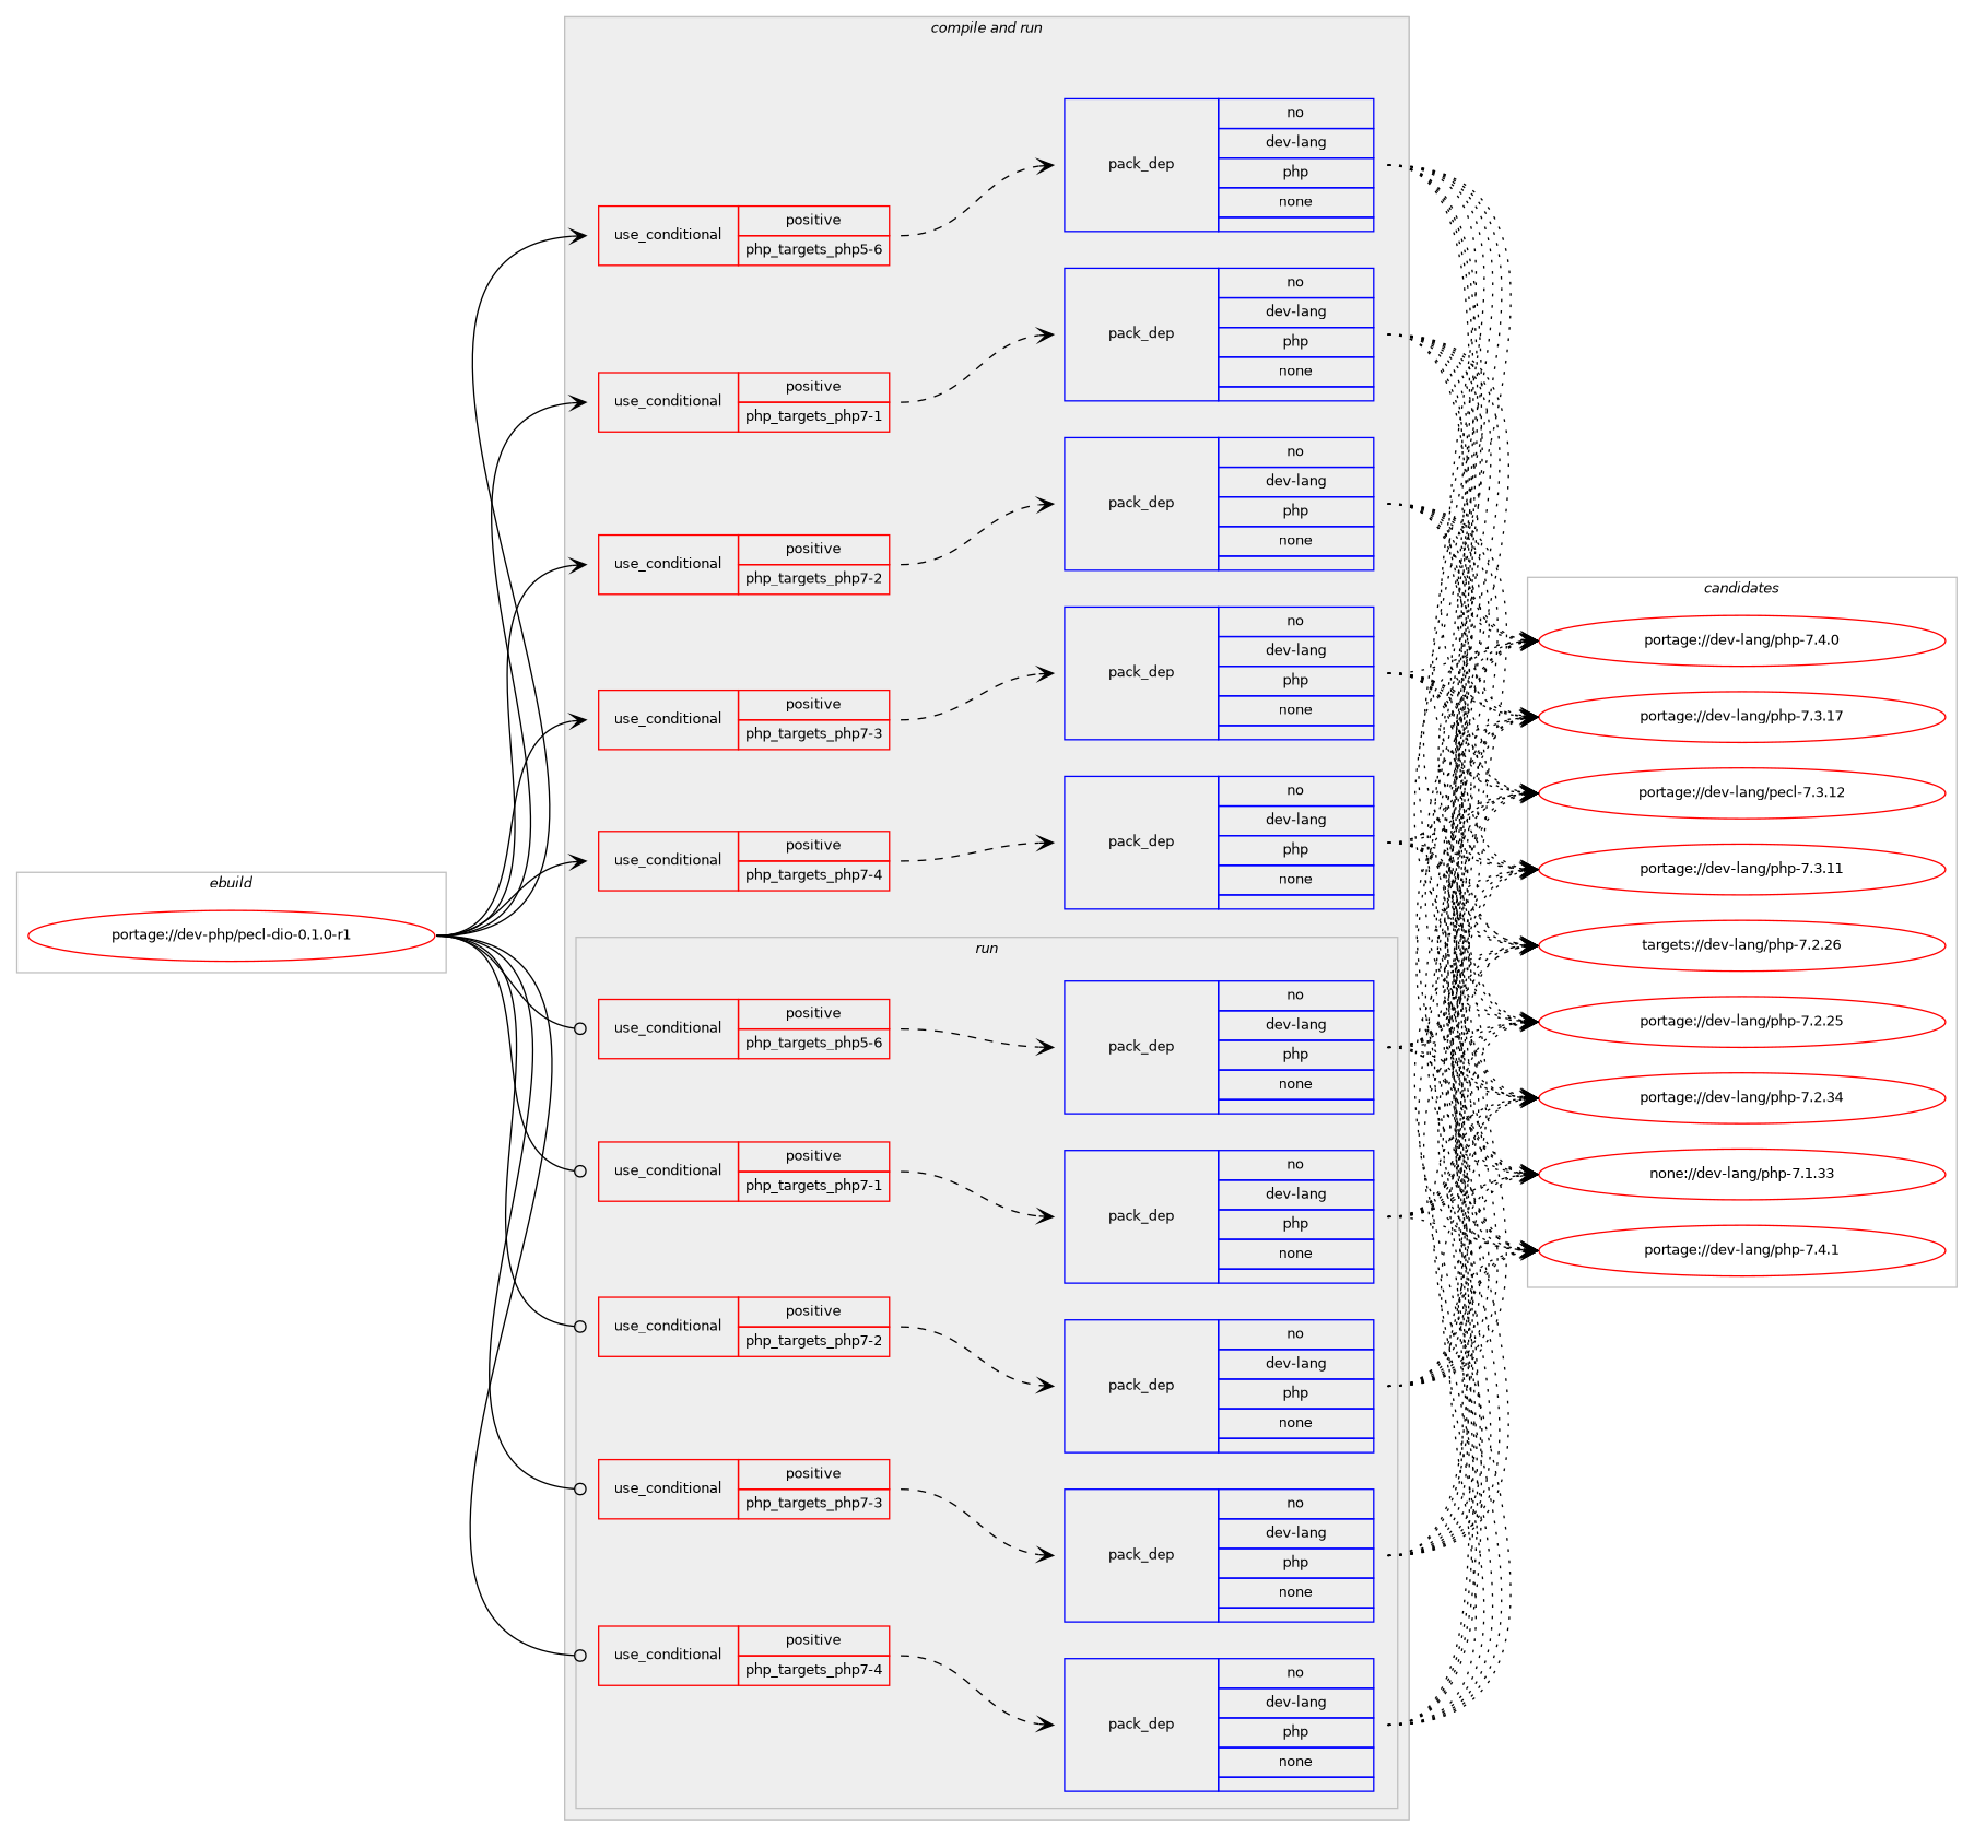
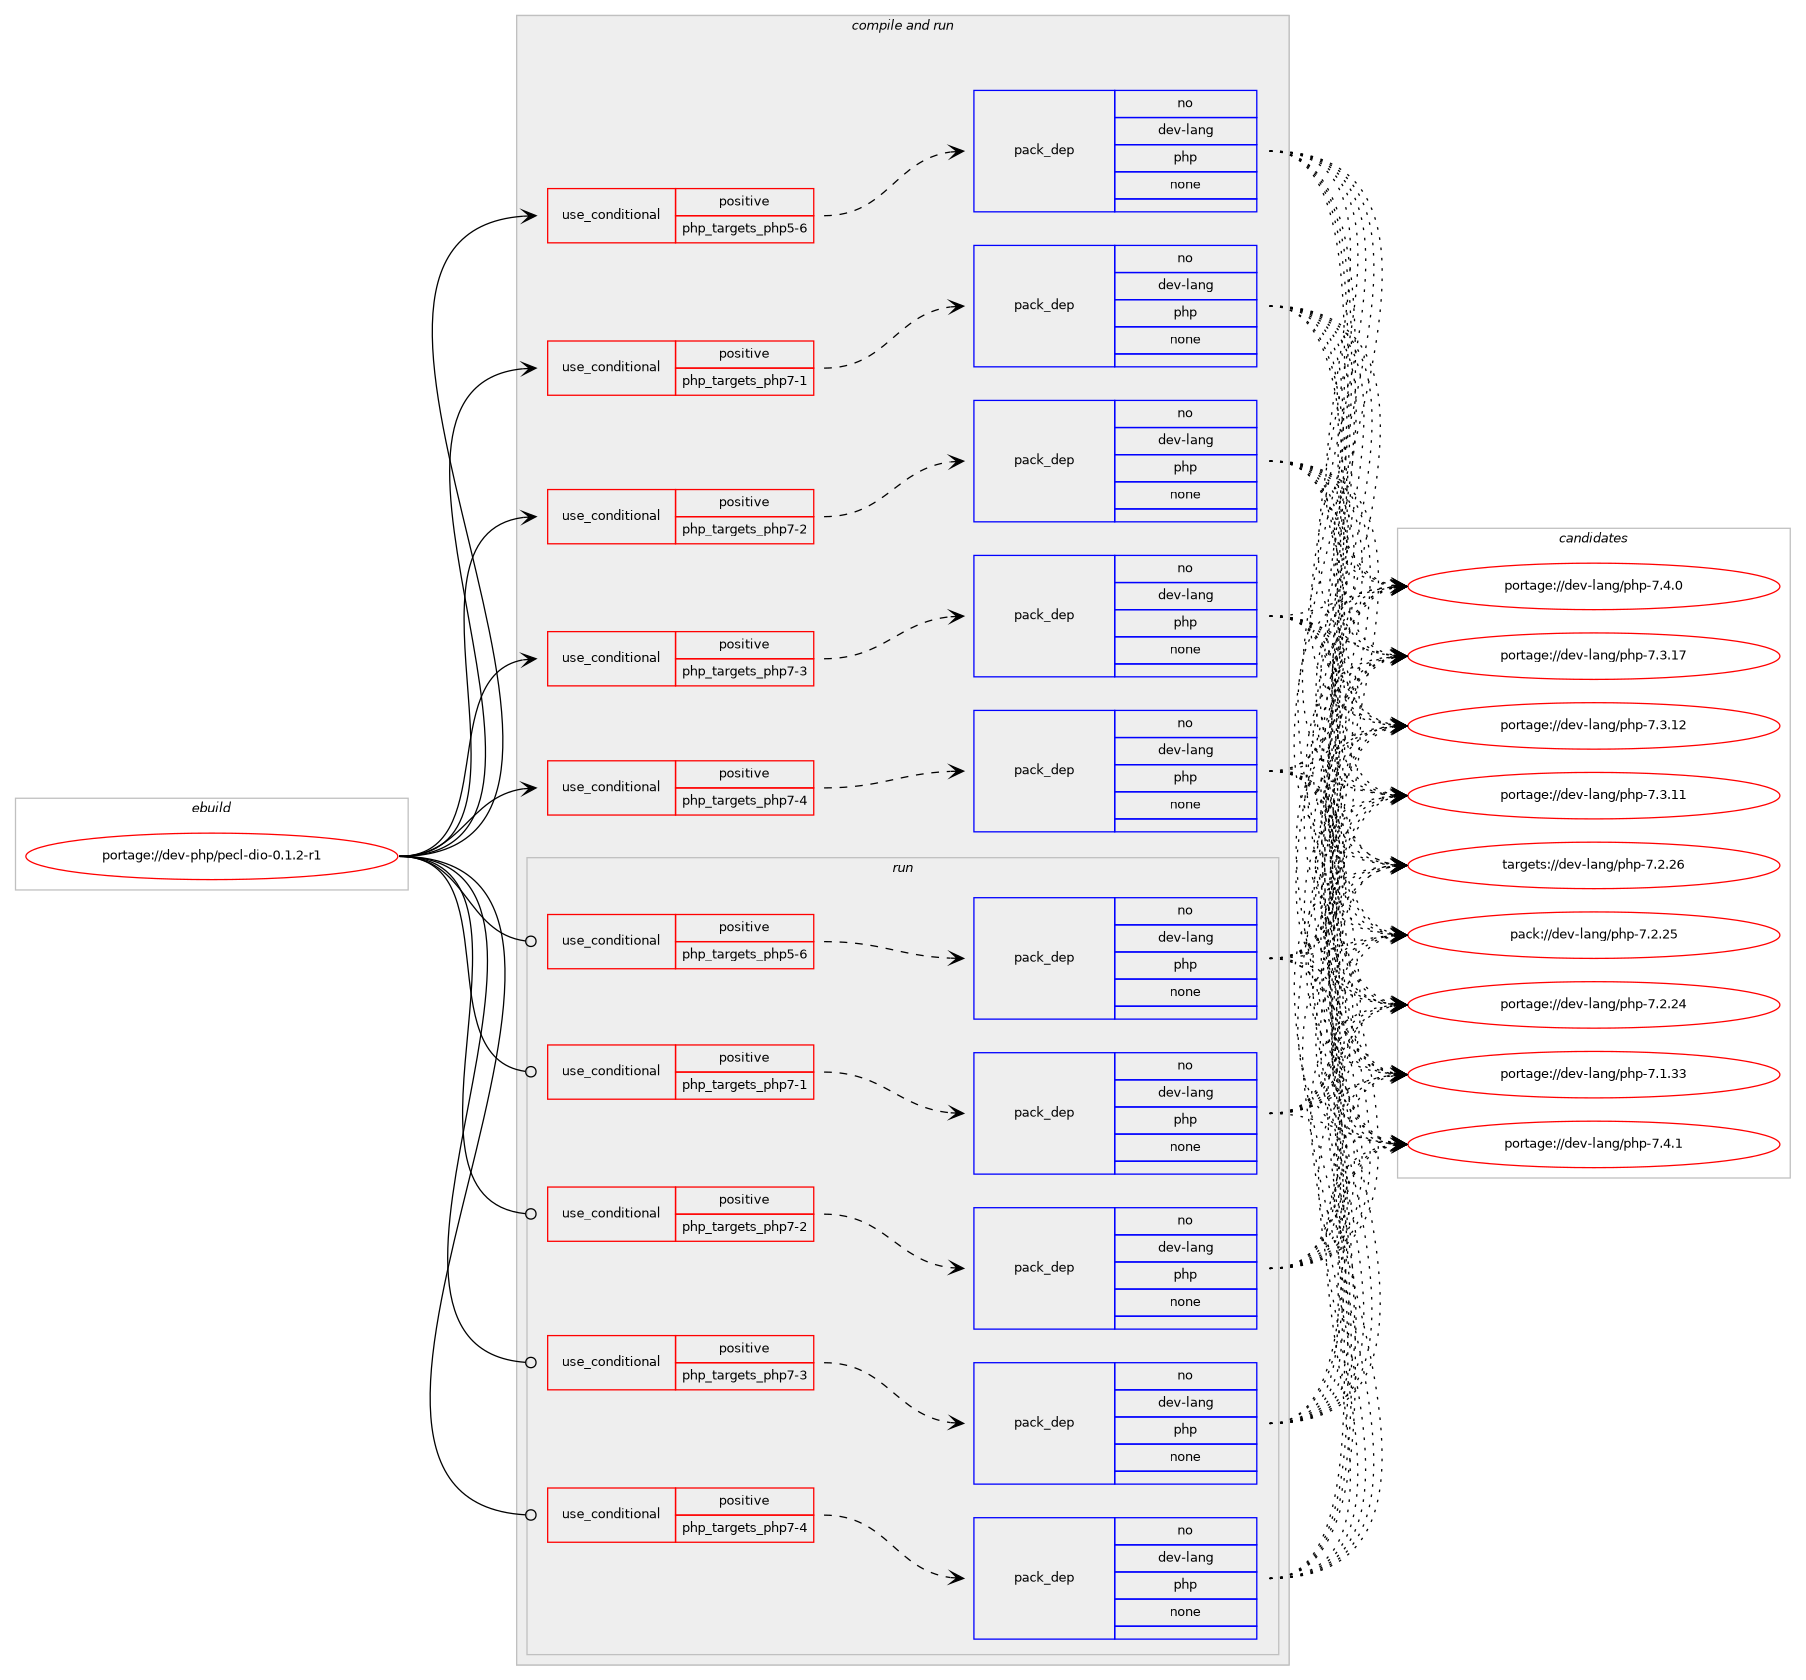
  digraph {
    compound=true
    concentrate=true
    fontname=Helvetica
    fontsize=10
    newrank=true
    rankdir=LR
    ranksep=1.5
    node [color=red fontname=Helvetica fontsize=10 shape=none]
    edge [arrowhead=vee headport=w style=dotted tailport=e weight=100]
-   n1 [label="portage://dev-php/pecl-dio-0.1.0-r1" width=4 shape=""]
+   n1 [label="portage://dev-php/pecl-dio-0.1.2-r1" width=4 shape=""]
    n2 [color=blue label=<<TABLE BORDER="0" CELLBORDER="1" CELLSPACING="0" CELLPADDING="4" WIDTH="220"><TR><TD ROWSPAN="6" CELLPADDING="30">pack_dep</TD></TR><TR><TD WIDTH="110">no</TD></TR><TR><TD>dev-lang</TD></TR><TR><TD>php</TD></TR><TR><TD>none</TD></TR><TR><TD></TD></TR></TABLE>>]
    n3 [label=<<TABLE BORDER="0" CELLBORDER="1" CELLSPACING="0" CELLPADDING="4"><TR><TD ROWSPAN="3" CELLPADDING="10">use_conditional</TD></TR><TR><TD>positive</TD></TR><TR><TD>php_targets_php5-6</TD></TR></TABLE>>]
    n4 [color=blue label=<<TABLE BORDER="0" CELLBORDER="1" CELLSPACING="0" CELLPADDING="4" WIDTH="220"><TR><TD ROWSPAN="6" CELLPADDING="30">pack_dep</TD></TR><TR><TD WIDTH="110">no</TD></TR><TR><TD>dev-lang</TD></TR><TR><TD>php</TD></TR><TR><TD>none</TD></TR><TR><TD></TD></TR></TABLE>>]
    n5 [label=<<TABLE BORDER="0" CELLBORDER="1" CELLSPACING="0" CELLPADDING="4"><TR><TD ROWSPAN="3" CELLPADDING="10">use_conditional</TD></TR><TR><TD>positive</TD></TR><TR><TD>php_targets_php7-1</TD></TR></TABLE>>]
    n6 [color=blue label=<<TABLE BORDER="0" CELLBORDER="1" CELLSPACING="0" CELLPADDING="4" WIDTH="220"><TR><TD ROWSPAN="6" CELLPADDING="30">pack_dep</TD></TR><TR><TD WIDTH="110">no</TD></TR><TR><TD>dev-lang</TD></TR><TR><TD>php</TD></TR><TR><TD>none</TD></TR><TR><TD></TD></TR></TABLE>>]
    n7 [label=<<TABLE BORDER="0" CELLBORDER="1" CELLSPACING="0" CELLPADDING="4"><TR><TD ROWSPAN="3" CELLPADDING="10">use_conditional</TD></TR><TR><TD>positive</TD></TR><TR><TD>php_targets_php7-2</TD></TR></TABLE>>]
    n8 [color=blue label=<<TABLE BORDER="0" CELLBORDER="1" CELLSPACING="0" CELLPADDING="4" WIDTH="220"><TR><TD ROWSPAN="6" CELLPADDING="30">pack_dep</TD></TR><TR><TD WIDTH="110">no</TD></TR><TR><TD>dev-lang</TD></TR><TR><TD>php</TD></TR><TR><TD>none</TD></TR><TR><TD></TD></TR></TABLE>>]
    n9 [label=<<TABLE BORDER="0" CELLBORDER="1" CELLSPACING="0" CELLPADDING="4"><TR><TD ROWSPAN="3" CELLPADDING="10">use_conditional</TD></TR><TR><TD>positive</TD></TR><TR><TD>php_targets_php7-3</TD></TR></TABLE>>]
    n10 [color=blue label=<<TABLE BORDER="0" CELLBORDER="1" CELLSPACING="0" CELLPADDING="4" WIDTH="220"><TR><TD ROWSPAN="6" CELLPADDING="30">pack_dep</TD></TR><TR><TD WIDTH="110">no</TD></TR><TR><TD>dev-lang</TD></TR><TR><TD>php</TD></TR><TR><TD>none</TD></TR><TR><TD></TD></TR></TABLE>>]
    n11 [label=<<TABLE BORDER="0" CELLBORDER="1" CELLSPACING="0" CELLPADDING="4"><TR><TD ROWSPAN="3" CELLPADDING="10">use_conditional</TD></TR><TR><TD>positive</TD></TR><TR><TD>php_targets_php7-4</TD></TR></TABLE>>]
    n12 [color=blue label=<<TABLE BORDER="0" CELLBORDER="1" CELLSPACING="0" CELLPADDING="4" WIDTH="220"><TR><TD ROWSPAN="6" CELLPADDING="30">pack_dep</TD></TR><TR><TD WIDTH="110">no</TD></TR><TR><TD>dev-lang</TD></TR><TR><TD>php</TD></TR><TR><TD>none</TD></TR><TR><TD></TD></TR></TABLE>>]
    n13 [label=<<TABLE BORDER="0" CELLBORDER="1" CELLSPACING="0" CELLPADDING="4"><TR><TD ROWSPAN="3" CELLPADDING="10">use_conditional</TD></TR><TR><TD>positive</TD></TR><TR><TD>php_targets_php5-6</TD></TR></TABLE>>]
    n14 [color=blue label=<<TABLE BORDER="0" CELLBORDER="1" CELLSPACING="0" CELLPADDING="4" WIDTH="220"><TR><TD ROWSPAN="6" CELLPADDING="30">pack_dep</TD></TR><TR><TD WIDTH="110">no</TD></TR><TR><TD>dev-lang</TD></TR><TR><TD>php</TD></TR><TR><TD>none</TD></TR><TR><TD></TD></TR></TABLE>>]
    n15 [label=<<TABLE BORDER="0" CELLBORDER="1" CELLSPACING="0" CELLPADDING="4"><TR><TD ROWSPAN="3" CELLPADDING="10">use_conditional</TD></TR><TR><TD>positive</TD></TR><TR><TD>php_targets_php7-1</TD></TR></TABLE>>]
    n16 [color=blue label=<<TABLE BORDER="0" CELLBORDER="1" CELLSPACING="0" CELLPADDING="4" WIDTH="220"><TR><TD ROWSPAN="6" CELLPADDING="30">pack_dep</TD></TR><TR><TD WIDTH="110">no</TD></TR><TR><TD>dev-lang</TD></TR><TR><TD>php</TD></TR><TR><TD>none</TD></TR><TR><TD></TD></TR></TABLE>>]
    n17 [label=<<TABLE BORDER="0" CELLBORDER="1" CELLSPACING="0" CELLPADDING="4"><TR><TD ROWSPAN="3" CELLPADDING="10">use_conditional</TD></TR><TR><TD>positive</TD></TR><TR><TD>php_targets_php7-2</TD></TR></TABLE>>]
    n18 [color=blue label=<<TABLE BORDER="0" CELLBORDER="1" CELLSPACING="0" CELLPADDING="4" WIDTH="220"><TR><TD ROWSPAN="6" CELLPADDING="30">pack_dep</TD></TR><TR><TD WIDTH="110">no</TD></TR><TR><TD>dev-lang</TD></TR><TR><TD>php</TD></TR><TR><TD>none</TD></TR><TR><TD></TD></TR></TABLE>>]
    n19 [label=<<TABLE BORDER="0" CELLBORDER="1" CELLSPACING="0" CELLPADDING="4"><TR><TD ROWSPAN="3" CELLPADDING="10">use_conditional</TD></TR><TR><TD>positive</TD></TR><TR><TD>php_targets_php7-3</TD></TR></TABLE>>]
    n20 [color=blue label=<<TABLE BORDER="0" CELLBORDER="1" CELLSPACING="0" CELLPADDING="4" WIDTH="220"><TR><TD ROWSPAN="6" CELLPADDING="30">pack_dep</TD></TR><TR><TD WIDTH="110">no</TD></TR><TR><TD>dev-lang</TD></TR><TR><TD>php</TD></TR><TR><TD>none</TD></TR><TR><TD></TD></TR></TABLE>>]
    n21 [label=<<TABLE BORDER="0" CELLBORDER="1" CELLSPACING="0" CELLPADDING="4"><TR><TD ROWSPAN="3" CELLPADDING="10">use_conditional</TD></TR><TR><TD>positive</TD></TR><TR><TD>php_targets_php7-4</TD></TR></TABLE>>]
    n22 [label="portage://dev-lang/php-7.4.1" width=4 shape=""]
    n23 [label="portage://dev-lang/php-7.4.0" width=4 shape=""]
    n24 [label="portage://dev-lang/php-7.3.17" width=4 shape=""]
-   n25 [label="portage://dev-lang/pecl-7.3.12" width=4 shape=""]
+   n25 [label="portage://dev-lang/php-7.3.12" width=4 shape=""]
    n26 [label="portage://dev-lang/php-7.3.11" width=4 shape=""]
    n27 [label="targets://dev-lang/php-7.2.26" width=4 shape=""]
-   n28 [label="portage://dev-lang/php-7.2.25" width=4 shape=""]
-   n29 [label="portage://dev-lang/php-7.2.34" width=4 shape=""]
-   n30 [label="none://dev-lang/php-7.1.33" width=4 shape=""]
+   n28 [label="pack://dev-lang/php-7.2.25" width=4 shape=""]
+   n29 [label="portage://dev-lang/php-7.2.24" width=4 shape=""]
+   n30 [label="portage://dev-lang/php-7.1.33" width=4 shape=""]
    subgraph cluster_1 {
      color=gray
      label=<<i>ebuild</i>>
      n1
    }
    subgraph cluster_2 {
      color=gray
      label=<<i>dependencies</i>>
      subgraph cluster_3 {
        color=gray
        fillcolor="#eeeeee"
        label=<<i>compile</i>>
        style=filled
        subgraph sub_4 {
          color=gray
          fillcolor="#eeeeee"
          label=<<i>compile</i>>
          style=filled
          n3
          subgraph sub_5 {
            color=gray
            fillcolor="#eeeeee"
            label=<<i>compile</i>>
            style=filled
            n2
          }
        }
        subgraph sub_6 {
          color=gray
          fillcolor="#eeeeee"
          label=<<i>compile</i>>
          style=filled
          n5
          subgraph sub_7 {
            color=gray
            fillcolor="#eeeeee"
            label=<<i>compile</i>>
            style=filled
            n4
          }
        }
        subgraph sub_8 {
          color=gray
          fillcolor="#eeeeee"
          label=<<i>compile</i>>
          style=filled
          n7
          subgraph sub_9 {
            color=gray
            fillcolor="#eeeeee"
            label=<<i>compile</i>>
            style=filled
            n6
          }
        }
        subgraph sub_10 {
          color=gray
          fillcolor="#eeeeee"
          label=<<i>compile</i>>
          style=filled
          n9
          subgraph sub_11 {
            color=gray
            fillcolor="#eeeeee"
            label=<<i>compile</i>>
            style=filled
            n8
          }
        }
        subgraph sub_12 {
          color=gray
          fillcolor="#eeeeee"
          label=<<i>compile</i>>
          style=filled
          n11
          subgraph sub_13 {
            color=gray
            fillcolor="#eeeeee"
            label=<<i>compile</i>>
            style=filled
            n10
          }
        }
      }
      subgraph cluster_14 {
        color=gray
        fillcolor="#eeeeee"
        label=<<i>compile and run</i>>
        style=filled
      }
      subgraph cluster_15 {
        color=gray
        fillcolor="#eeeeee"
        label=<<i>run</i>>
        style=filled
        subgraph sub_16 {
          color=gray
          fillcolor="#eeeeee"
          label=<<i>run</i>>
          style=filled
          n13
          subgraph sub_17 {
            color=gray
            fillcolor="#eeeeee"
            label=<<i>run</i>>
            style=filled
            n12
          }
        }
        subgraph sub_18 {
          color=gray
          fillcolor="#eeeeee"
          label=<<i>run</i>>
          style=filled
          n15
          subgraph sub_19 {
            color=gray
            fillcolor="#eeeeee"
            label=<<i>run</i>>
            style=filled
            n14
          }
        }
        subgraph sub_20 {
          color=gray
          fillcolor="#eeeeee"
          label=<<i>run</i>>
          style=filled
          n17
          subgraph sub_21 {
            color=gray
            fillcolor="#eeeeee"
            label=<<i>run</i>>
            style=filled
            n16
          }
        }
        subgraph sub_22 {
          color=gray
          fillcolor="#eeeeee"
          label=<<i>run</i>>
          style=filled
          n19
          subgraph sub_23 {
            color=gray
            fillcolor="#eeeeee"
            label=<<i>run</i>>
            style=filled
            n18
          }
        }
        subgraph sub_24 {
          color=gray
          fillcolor="#eeeeee"
          label=<<i>run</i>>
          style=filled
          n21
          subgraph sub_25 {
            color=gray
            fillcolor="#eeeeee"
            label=<<i>run</i>>
            style=filled
            n20
          }
        }
      }
    }
    subgraph cluster_26 {
      color=gray
      label=<<i>candidates</i>>
      rank=same
      subgraph sub_27 {
        color=black
        label=<<i>candidates</i>>
        nodesep=1
        rank=same
        n22
        n23
        n24
        n25
        n26
        n27
        n28
        n29
        n30
      }
      subgraph sub_28 {
        color=black
        label=<<i>candidates</i>>
        nodesep=1
        rank=same
        n22
        n23
        n24
        n25
        n26
        n27
        n28
        n29
        n30
      }
      subgraph sub_29 {
        color=black
        label=<<i>candidates</i>>
        nodesep=1
        rank=same
        n22
        n23
        n24
        n25
        n26
        n27
        n28
        n29
        n30
      }
      subgraph sub_30 {
        color=black
        label=<<i>candidates</i>>
        nodesep=1
        rank=same
        n22
        n23
        n24
        n25
        n26
        n27
        n28
        n29
        n30
      }
      subgraph sub_31 {
        color=black
        label=<<i>candidates</i>>
        nodesep=1
        rank=same
        n22
        n23
        n24
        n25
        n26
        n27
        n28
        n29
        n30
      }
      subgraph sub_32 {
        color=black
        label=<<i>candidates</i>>
        nodesep=1
        rank=same
        n22
        n23
        n24
        n25
        n26
        n27
        n28
        n29
        n30
      }
      subgraph sub_33 {
        color=black
        label=<<i>candidates</i>>
        nodesep=1
        rank=same
        n22
        n23
        n24
        n25
        n26
        n27
        n28
        n29
        n30
      }
      subgraph sub_34 {
        color=black
        label=<<i>candidates</i>>
        nodesep=1
        rank=same
        n22
        n23
        n24
        n25
        n26
        n27
        n28
        n29
        n30
      }
      subgraph sub_35 {
        color=black
        label=<<i>candidates</i>>
        nodesep=1
        rank=same
        n22
        n23
        n24
        n25
        n26
        n27
        n28
        n29
        n30
      }
      subgraph sub_36 {
        color=black
        label=<<i>candidates</i>>
        nodesep=1
        rank=same
        n22
        n23
        n24
        n25
        n26
        n27
        n28
        n29
        n30
      }
    }
    n1 -> n3 [style=solid weight=20]
    n1 -> n5 [style=solid weight=20]
    n1 -> n7 [style=solid weight=20]
    n1 -> n9 [style=solid weight=20]
    n1 -> n11 [style=solid weight=20]
    n1 -> n13 [arrowhead=odot style=solid weight=20]
    n1 -> n15 [arrowhead=odot style=solid weight=20]
    n1 -> n17 [arrowhead=odot style=solid weight=20]
    n1 -> n19 [arrowhead=odot style=solid weight=20]
    n1 -> n21 [arrowhead=odot style=solid weight=20]
    n2 -> n22
    n2 -> n23
    n2 -> n24
    n2 -> n25
    n2 -> n26
    n2 -> n27
    n2 -> n28
    n2 -> n29
    n2 -> n30
    n3 -> n2 [style=dashed weight=20]
    n4 -> n22
    n4 -> n23
    n4 -> n24
    n4 -> n25
    n4 -> n26
    n4 -> n27
    n4 -> n28
    n4 -> n29
    n4 -> n30
    n5 -> n4 [style=dashed weight=20]
    n6 -> n22
    n6 -> n23
    n6 -> n24
    n6 -> n25
    n6 -> n26
    n6 -> n27
    n6 -> n28
    n6 -> n29
    n6 -> n30
    n7 -> n6 [style=dashed weight=20]
    n8 -> n22
    n8 -> n23
    n8 -> n24
    n8 -> n25
    n8 -> n26
    n8 -> n27
    n8 -> n28
    n8 -> n29
    n8 -> n30
    n9 -> n8 [style=dashed weight=20]
    n10 -> n22
    n10 -> n23
    n10 -> n24
    n10 -> n25
    n10 -> n26
    n10 -> n27
    n10 -> n28
    n10 -> n29
    n10 -> n30
    n11 -> n10 [style=dashed weight=20]
    n12 -> n22
    n12 -> n23
    n12 -> n24
    n12 -> n25
    n12 -> n26
    n12 -> n27
    n12 -> n28
    n12 -> n29
    n12 -> n30
    n13 -> n12 [style=dashed weight=20]
    n14 -> n22
    n14 -> n23
    n14 -> n24
    n14 -> n25
    n14 -> n26
    n14 -> n27
    n14 -> n28
    n14 -> n29
    n14 -> n30
    n15 -> n14 [style=dashed weight=20]
    n16 -> n22
    n16 -> n23
    n16 -> n24
    n16 -> n25
    n16 -> n26
    n16 -> n27
    n16 -> n28
    n16 -> n29
    n16 -> n30
    n17 -> n16 [style=dashed weight=20]
    n18 -> n22
    n18 -> n23
    n18 -> n24
    n18 -> n25
    n18 -> n26
    n18 -> n27
    n18 -> n28
    n18 -> n29
    n18 -> n30
    n19 -> n18 [style=dashed weight=20]
    n20 -> n22
    n20 -> n23
    n20 -> n24
    n20 -> n25
    n20 -> n26
    n20 -> n27
    n20 -> n28
    n20 -> n29
    n20 -> n30
    n21 -> n20 [style=dashed weight=20]
  }
